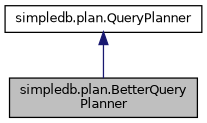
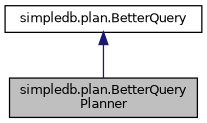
  digraph {
    node [color=black fontname=Helvetica fontsize=10 shape=record style=filled]
    n1 [fillcolor=grey75 fontcolor=black height=0.2 label="simpledb.plan.BetterQuery\lPlanner" width=0.4]
-   n2 [fillcolor=white height=0.2 label="simpledb.plan.QueryPlanner" width=0.4]
+   n2 [fillcolor=white height=0.2 label="simpledb.plan.BetterQuery" width=0.4]
    n2 -> n1 [color=midnightblue dir=back fontname=Helvetica fontsize=10 labelfontname=Helvetica labelfontsize=10 style=solid]
  }
